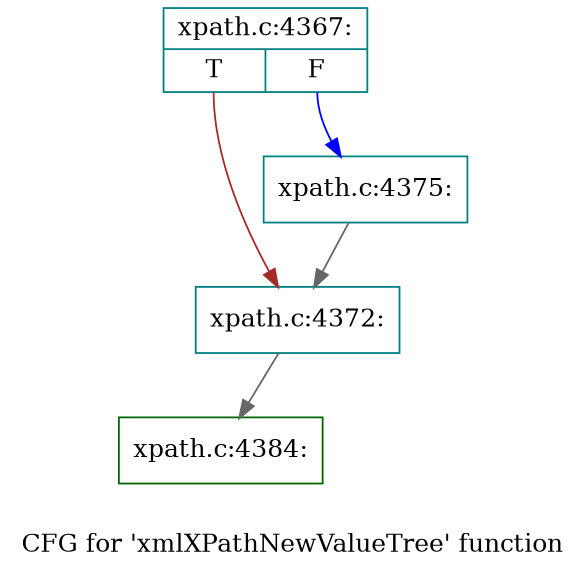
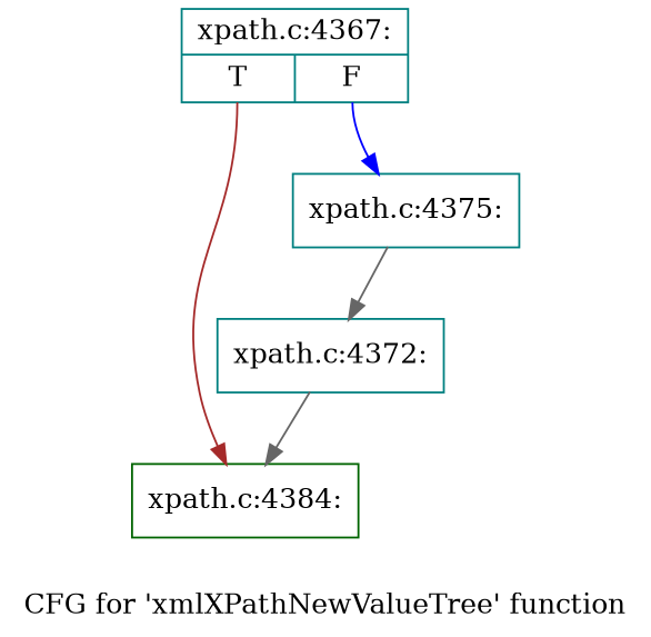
  digraph {
    label="CFG for 'xmlXPathNewValueTree' function"
    node [color=teal shape=record]
    edge [color=gray40]
    n1 [label="{xpath.c:4367:|{<s0>T|<s1>F}}"]
    n2 [label="{xpath.c:4372:}"]
    n3 [label="{xpath.c:4375:}"]
    n4 [color=darkgreen label="{xpath.c:4384:}"]
-   n1 -> n2 [color=brown tailport=s0]
+   n1 -> n4 [color=brown tailport=s0]
    n1 -> n3 [color=blue tailport=s1]
    n2 -> n4
    n3 -> n2
  }
